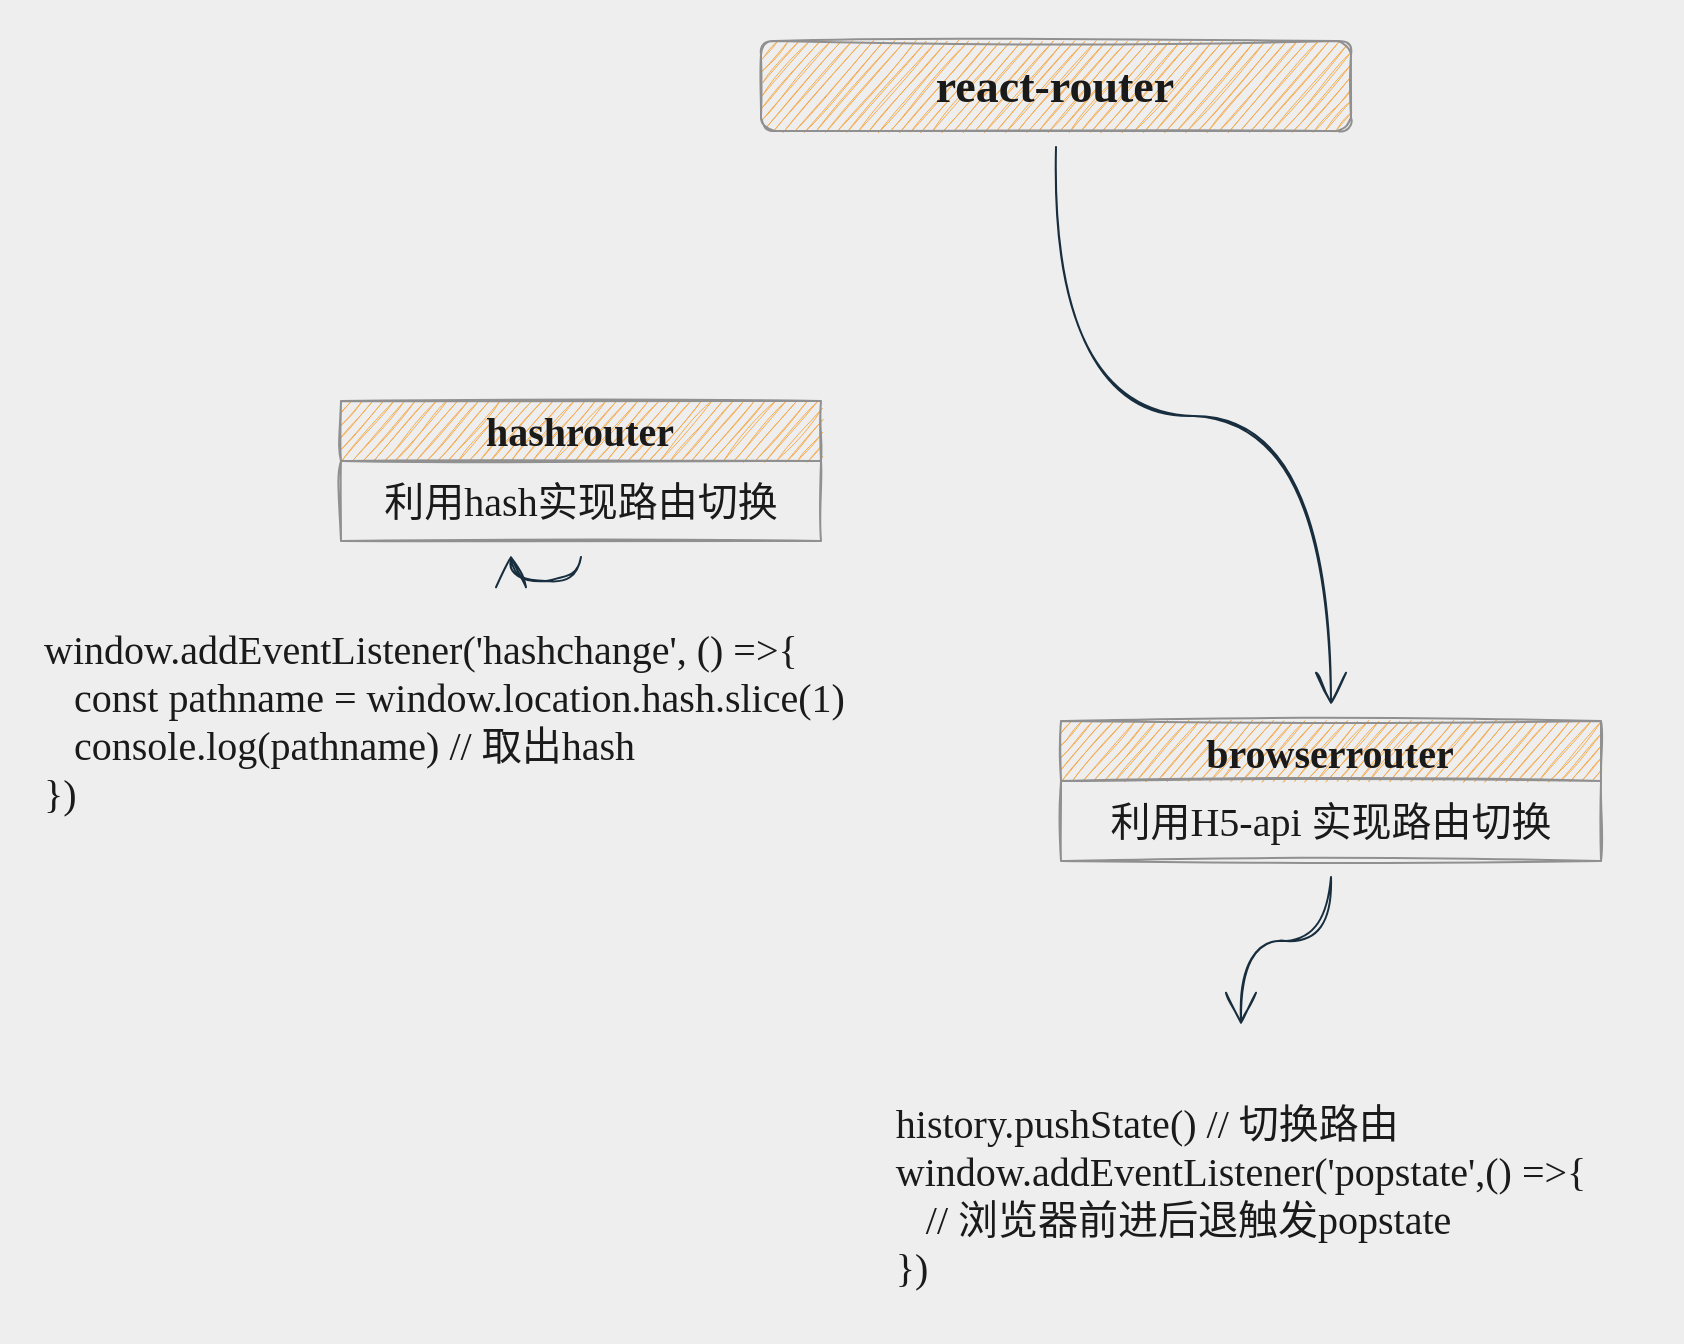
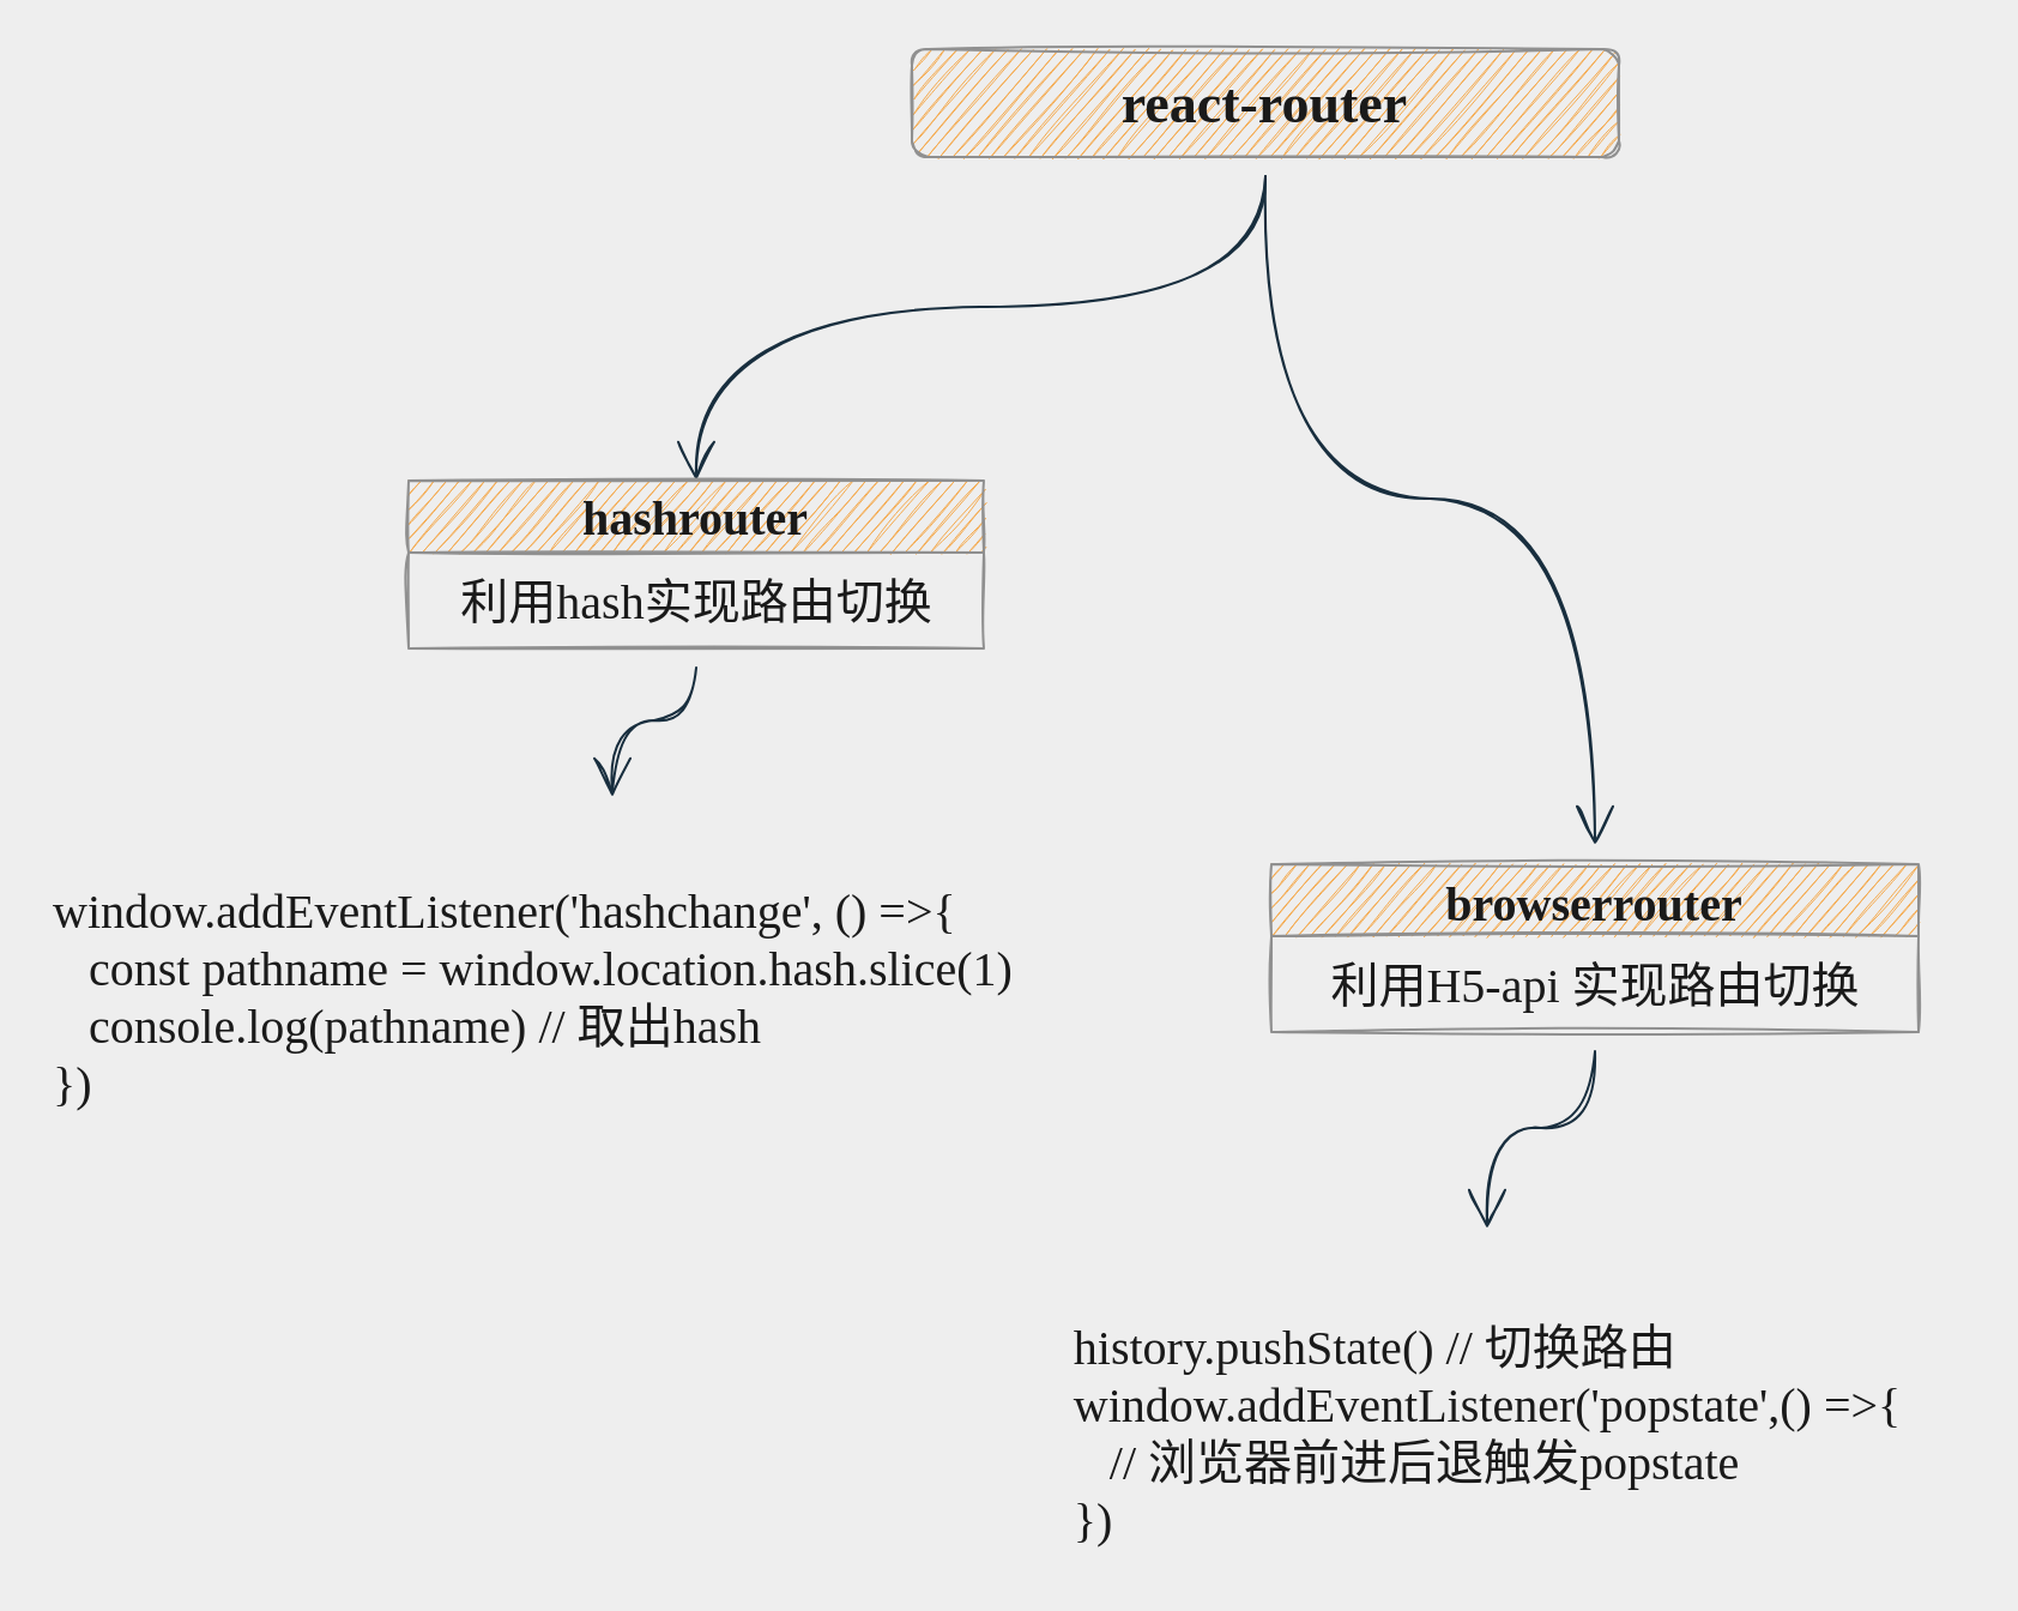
  <mxCell id="0" />
  <mxCell id="1" parent="0" />
  <mxCell id="2" style="edgeStyle=orthogonalEdgeStyle;curved=1;rounded=0;sketch=1;hachureGap=4;orthogonalLoop=1;jettySize=auto;html=1;fontFamily=Tahoma;fontSize=16;fontColor=#1A1A1A;endArrow=open;startSize=14;endSize=14;sourcePerimeterSpacing=8;targetPerimeterSpacing=8;strokeColor=#182E3E;" edge="1" parent="1" source="4" target="7"><mxGeometry relative="1" as="geometry" /></mxCell>
+ <mxCell id="3" style="edgeStyle=orthogonalEdgeStyle;curved=1;rounded=0;sketch=1;hachureGap=4;orthogonalLoop=1;jettySize=auto;html=1;entryX=0.5;entryY=0;entryDx=0;entryDy=0;fontFamily=Tahoma;fontSize=16;fontColor=#1A1A1A;endArrow=open;startSize=14;endSize=14;sourcePerimeterSpacing=8;targetPerimeterSpacing=8;strokeColor=#182E3E;" edge="1" parent="1" source="4" target="5"><mxGeometry relative="1" as="geometry" /></mxCell>
  <mxCell id="4" value="&lt;b&gt;&lt;font style=&quot;font-size: 23px;&quot;&gt;react-router&lt;/font&gt;&lt;/b&gt;" style="rounded=1;whiteSpace=wrap;html=1;sketch=1;hachureGap=4;fontFamily=Architects Daughter;fontSource=https%3A%2F%2Ffonts.googleapis.com%2Fcss%3Ffamily%3DArchitects%2BDaughter;fontSize=20;fillColor=#F5AB50;strokeColor=#909090;fontColor=#1A1A1A;" vertex="1" parent="1"><mxGeometry x="380" y="20" width="295" height="45" as="geometry" /></mxCell>
  <mxCell id="5" value="hashrouter" style="swimlane;sketch=1;hachureGap=4;fontFamily=Architects Daughter;fontSource=https%3A%2F%2Ffonts.googleapis.com%2Fcss%3Ffamily%3DArchitects%2BDaughter;fontSize=20;fillColor=#F5AB50;strokeColor=#909090;fontColor=#1A1A1A;whiteSpace=wrap;html=1;startSize=30;" vertex="1" parent="1"><mxGeometry x="170" y="200" width="240" height="70" as="geometry"><mxRectangle x="120" y="200" width="140" height="40" as="alternateBounds" /></mxGeometry></mxCell>
  <mxCell id="6" value="利用hash实现路由切换" style="text;html=1;align=center;verticalAlign=middle;resizable=0;points=[];autosize=1;strokeColor=none;fillColor=none;fontSize=20;fontFamily=Architects Daughter;fontSource=https%3A%2F%2Ffonts.googleapis.com%2Fcss%3Ffamily%3DArchitects%2BDaughter;fontColor=#1A1A1A;" vertex="1" parent="5"><mxGeometry x="10" y="30" width="220" height="40" as="geometry" /></mxCell>
  <mxCell id="7" value="browserrouter" style="swimlane;sketch=1;hachureGap=4;fontFamily=Architects Daughter;fontSource=https%3A%2F%2Ffonts.googleapis.com%2Fcss%3Ffamily%3DArchitects%2BDaughter;fontSize=20;fillColor=#F5AB50;strokeColor=#909090;fontColor=#1A1A1A;startSize=30;" vertex="1" parent="1"><mxGeometry x="530" y="360" width="270" height="70" as="geometry" /></mxCell>
  <mxCell id="8" value="利用H5-api 实现路由切换" style="text;html=1;align=center;verticalAlign=middle;resizable=0;points=[];autosize=1;strokeColor=none;fillColor=none;fontSize=20;fontFamily=Architects Daughter;fontColor=#1A1A1A;" vertex="1" parent="7"><mxGeometry x="10" y="30" width="250" height="40" as="geometry" /></mxCell>
- <mxCell id="9" value="window.addEventListener('hashchange', () =&amp;gt;{&lt;br&gt;&amp;nbsp; &amp;nbsp;const pathname = window.location.hash.slice(1)&lt;br&gt;&amp;nbsp; &amp;nbsp;console.log(pathname) // &lt;font face=&quot;Tahoma&quot;&gt;取出&lt;/font&gt;hash&lt;br&gt;})" style="text;html=1;strokeColor=none;fillColor=none;align=left;verticalAlign=middle;whiteSpace=wrap;rounded=0;sketch=1;hachureGap=4;fontFamily=Architects Daughter;fontSource=https%3A%2F%2Ffonts.googleapis.com%2Fcss%3Ffamily%3DArchitects%2BDaughter;fontSize=20;fontColor=#1A1A1A;horizontal=1;" vertex="1" parent="1"><mxGeometry x="20" y="285" width="470" height="150" as="geometry" /></mxCell>
+ <mxCell id="9" value="window.addEventListener('hashchange', () =&amp;gt;{&lt;br&gt;&amp;nbsp; &amp;nbsp;const pathname = window.location.hash.slice(1)&lt;br&gt;&amp;nbsp; &amp;nbsp;console.log(pathname) // &lt;font face=&quot;Tahoma&quot;&gt;取出&lt;/font&gt;hash&lt;br&gt;})" style="text;html=1;strokeColor=none;fillColor=none;align=left;verticalAlign=middle;whiteSpace=wrap;rounded=0;sketch=1;hachureGap=4;fontFamily=Architects Daughter;fontSource=https%3A%2F%2Ffonts.googleapis.com%2Fcss%3Ffamily%3DArchitects%2BDaughter;fontSize=20;fontColor=#1A1A1A;horizontal=1;" vertex="1" parent="1"><mxGeometry x="20" y="340" width="470" height="150" as="geometry" /></mxCell>
  <mxCell id="10" value="" style="edgeStyle=orthogonalEdgeStyle;curved=1;rounded=0;sketch=1;hachureGap=4;orthogonalLoop=1;jettySize=auto;html=1;fontFamily=Tahoma;fontSize=16;fontColor=#1A1A1A;endArrow=open;startSize=14;endSize=14;sourcePerimeterSpacing=8;targetPerimeterSpacing=8;strokeColor=#182E3E;" edge="1" parent="1" source="6" target="9"><mxGeometry relative="1" as="geometry" /></mxCell>
  <mxCell id="11" value="&lt;br&gt;&lt;div style=&quot;text-align: left;&quot;&gt;history.pushState() // 切换路由&lt;/div&gt;window.addEventListener('popstate',() =&amp;gt;{&lt;br&gt;&lt;div style=&quot;text-align: left;&quot;&gt;&amp;nbsp; &amp;nbsp;// 浏览器前进后退触发popstate&lt;br&gt;&lt;/div&gt;&lt;div style=&quot;text-align: left;&quot;&gt;&lt;span style=&quot;background-color: initial;&quot;&gt;})&lt;/span&gt;&lt;/div&gt;" style="text;html=1;align=center;verticalAlign=middle;resizable=0;points=[];autosize=1;strokeColor=none;fillColor=none;fontSize=20;fontFamily=Architects Daughter;fontColor=#1A1A1A;fontSource=https%3A%2F%2Ffonts.googleapis.com%2Fcss%3Ffamily%3DArchitects%2BDaughter;" vertex="1" parent="1"><mxGeometry x="420" y="520" width="400" height="130" as="geometry" /></mxCell>
  <mxCell id="12" value="" style="edgeStyle=orthogonalEdgeStyle;curved=1;rounded=0;sketch=1;hachureGap=4;orthogonalLoop=1;jettySize=auto;html=1;fontFamily=Tahoma;fontSize=16;fontColor=#1A1A1A;endArrow=open;startSize=14;endSize=14;sourcePerimeterSpacing=8;targetPerimeterSpacing=8;strokeColor=#182E3E;" edge="1" parent="1" source="8" target="11"><mxGeometry relative="1" as="geometry" /></mxCell>
